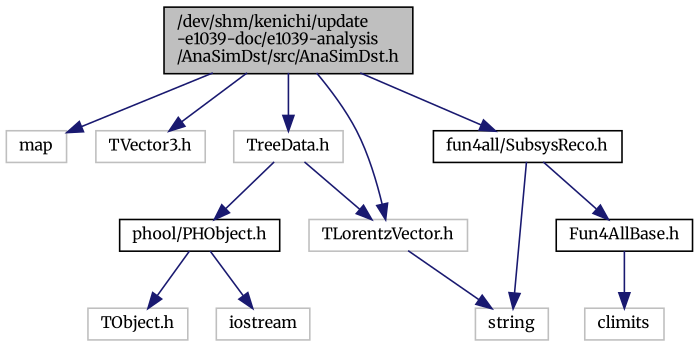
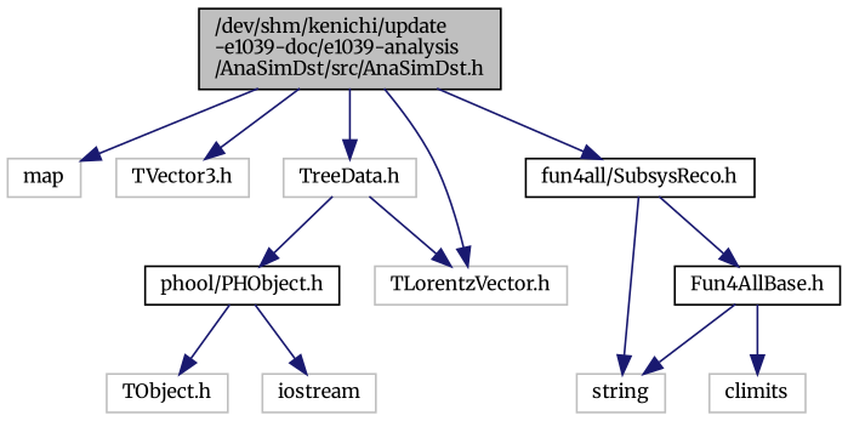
  digraph {
    fontname=Merriweather
    node [color=grey75 fontname=Merriweather fontsize=10 shape=record]
    edge [color=midnightblue fontname=Merriweather fontsize=10 labelfontname=FreeSans labelfontsize=10 style=solid]
    n1 [color=black fillcolor=grey75 fontcolor=black height=0.2 label="/dev/shm/kenichi/update\l-e1039-doc/e1039-analysis\l/AnaSimDst/src/AnaSimDst.h" style=filled width=0.4]
    n2 [height=0.2 label=map width=0.4]
    n3 [height=0.2 label="TVector3.h" width=0.4]
    n4 [height=0.2 label="TLorentzVector.h" width=0.4]
    n5 [color=black height=0.2 label="fun4all/SubsysReco.h" width=0.4]
    n6 [height=0.2 label="TreeData.h" width=0.4]
    n7 [color=black height=0.2 label="Fun4AllBase.h" width=0.4]
    n8 [height=0.2 label=string width=0.4]
    n9 [color=black height=0.2 label="phool/PHObject.h" width=0.4]
    n10 [height=0.2 label=climits width=0.4]
    n11 [height=0.2 label="TObject.h" width=0.4]
    n12 [height=0.2 label=iostream width=0.4]
    n1 -> n2
    n1 -> n3
    n1 -> n4
    n1 -> n5
    n1 -> n6
    n5 -> n7
    n5 -> n8
    n6 -> n4
    n6 -> n9
-   n4 -> n8
+   n7 -> n8
    n7 -> n10
    n9 -> n11
    n9 -> n12
  }
